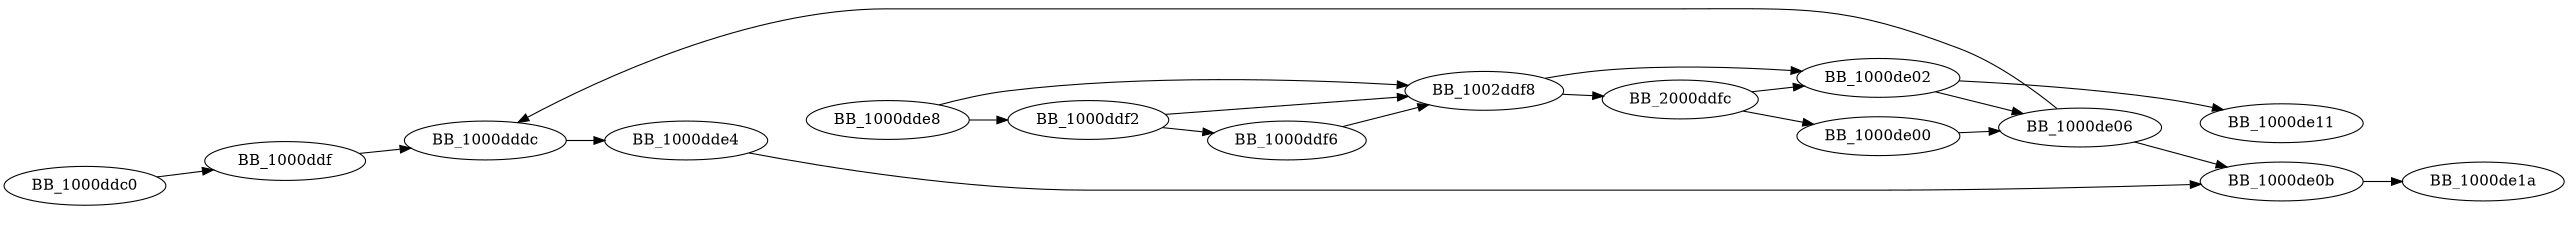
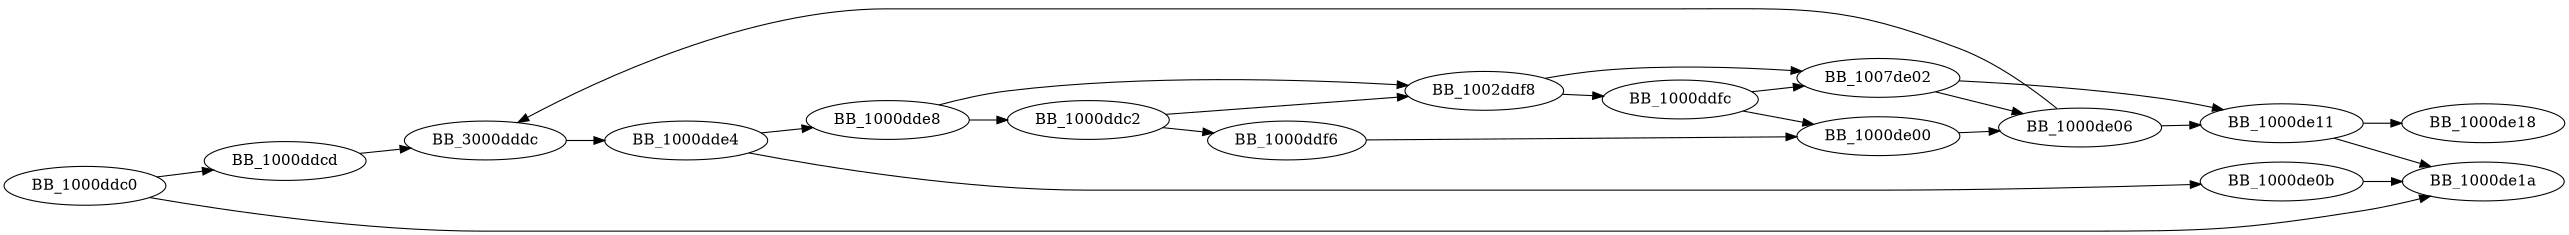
  digraph {
    rankdir=LR
    BB_1000ddc0
-   BB_1000ddcd [label=BB_1000ddf]
+   BB_1000ddcd
    BB_1000de1a
-   BB_1000dddc
+   BB_1000dddc [label=BB_3000dddc]
    BB_1000dde4
    BB_1000de0b
    BB_1000dde8
-   BB_1000ddf2
+   BB_1000ddf2 [label=BB_1000ddc2]
    n9 [label=BB_1002ddf8]
    BB_1000de11
+   BB_1000de18
    BB_1000ddf6
-   BB_1000ddfc [label=BB_2000ddfc]
-   BB_1000de02
+   BB_1000ddfc
+   BB_1000de02 [label=BB_1007de02]
    BB_1000de00
    BB_1000de06
    BB_1000ddc0 -> BB_1000ddcd
+   BB_1000ddc0 -> BB_1000de1a
    BB_1000ddcd -> BB_1000dddc
    BB_1000dddc -> BB_1000dde4
    BB_1000dde4 -> BB_1000de0b
+   BB_1000dde4 -> BB_1000dde8
    BB_1000de0b -> BB_1000de1a
    BB_1000dde8 -> BB_1000ddf2
    BB_1000dde8 -> n9
    BB_1000ddf2 -> n9
    BB_1000ddf2 -> BB_1000ddf6
    n9 -> BB_1000ddfc
    n9 -> BB_1000de02
-   BB_1000ddf6 -> n9
+   BB_1000de11 -> BB_1000de1a
+   BB_1000de11 -> BB_1000de18
+   BB_1000ddf6 -> BB_1000de00
    BB_1000ddfc -> BB_1000de02
    BB_1000ddfc -> BB_1000de00
    BB_1000de02 -> BB_1000de11
    BB_1000de02 -> BB_1000de06
    BB_1000de00 -> BB_1000de06
    BB_1000de06 -> BB_1000dddc
-   BB_1000de06 -> BB_1000de0b
+   BB_1000de06 -> BB_1000de11
  }
